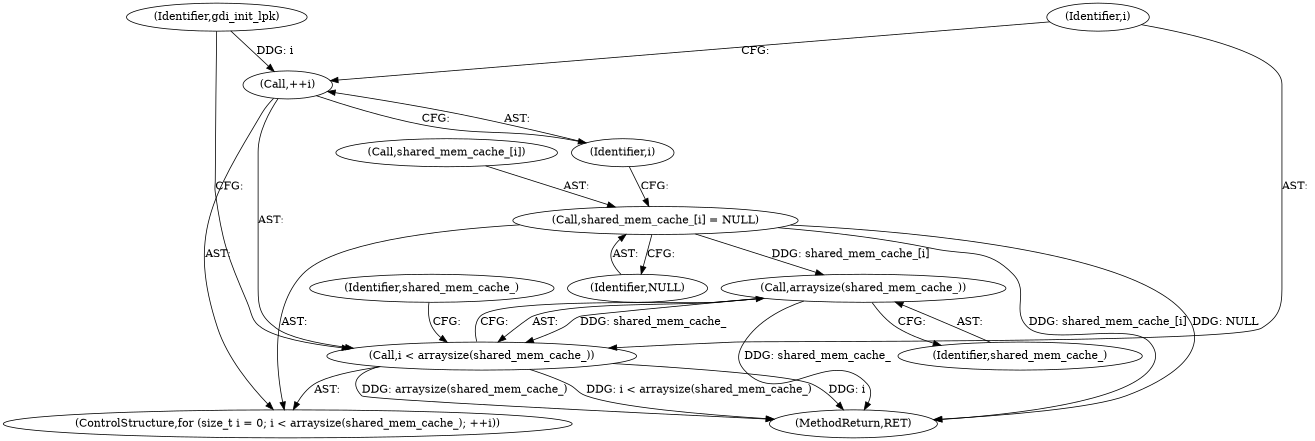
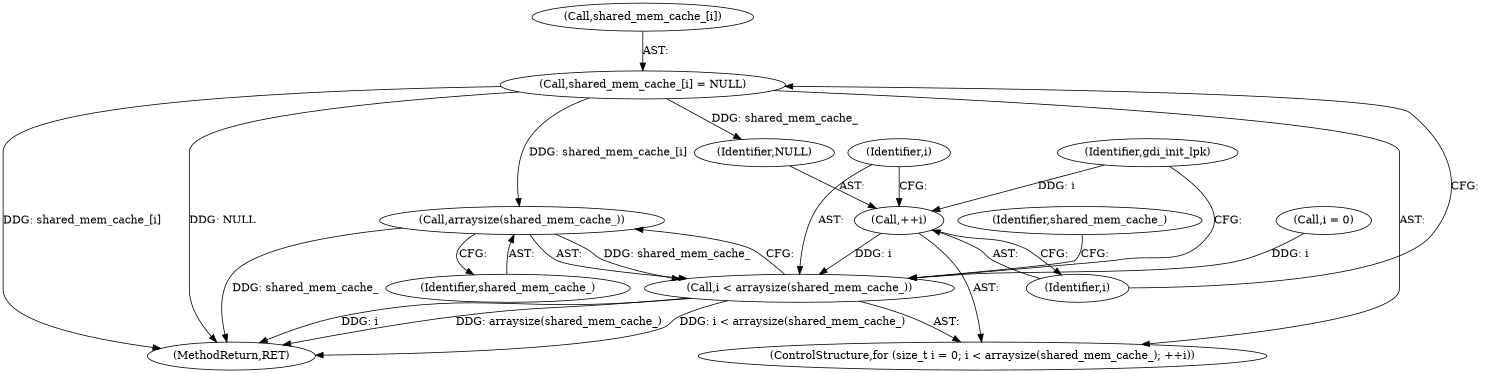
  digraph {
    n1 [label="(Call,shared_mem_cache_[i] = NULL)"]
    n2 [label="(Call,arraysize(shared_mem_cache_))"]
    n3 [label="(Identifier,NULL)"]
    n4 [label="(MethodReturn,RET)"]
    n5 [label="(ControlStructure,for (size_t i = 0; i < arraysize(shared_mem_cache_); ++i))"]
    n6 [label="(Call,i < arraysize(shared_mem_cache_))"]
    n7 [label="(Identifier,shared_mem_cache_)"]
    n8 [label="(Call,++i)"]
    n9 [label="(Identifier,i)"]
    n10 [label="(Call,shared_mem_cache_[i])"]
    n11 [label="(Identifier,i)"]
    n12 [label="(Identifier,shared_mem_cache_)"]
    n13 [label="(Identifier,gdi_init_lpk)"]
+   n14 [label="(Call,i = 0)"]
    n1 -> n2 [label="DDG: shared_mem_cache_[i]"]
-   n1 -> n3 [label="CFG: "]
+   n1 -> n3 [label="DDG: shared_mem_cache_"]
    n1 -> n4 [label="DDG: shared_mem_cache_[i]"]
    n1 -> n4 [label="DDG: NULL"]
    n1 -> n5 [label="AST: "]
    n2 -> n4 [label="DDG: shared_mem_cache_"]
    n2 -> n6 [label="AST: "]
    n2 -> n6 [label="DDG: shared_mem_cache_"]
    n2 -> n7 [label="CFG: "]
-   n3 -> n1 [label="AST: "]
+   n3 -> n8 [label="AST: "]
    n6 -> n2 [label="CFG: "]
    n6 -> n4 [label="DDG: arraysize(shared_mem_cache_)"]
    n6 -> n4 [label="DDG: i < arraysize(shared_mem_cache_)"]
    n6 -> n4 [label="DDG: i"]
    n6 -> n5 [label="AST: "]
    n7 -> n2 [label="AST: "]
    n8 -> n5 [label="AST: "]
-   n8 -> n6 [label="AST: "]
+   n8 -> n6 [label="DDG: i"]
    n8 -> n9 [label="CFG: "]
    n9 -> n1 [label="CFG: "]
    n9 -> n8 [label="AST: "]
    n10 -> n1 [label="AST: "]
    n11 -> n6 [label="AST: "]
    n11 -> n8 [label="CFG: "]
    n12 -> n6 [label="CFG: "]
    n13 -> n6 [label="CFG: "]
    n13 -> n8 [label="DDG: i"]
+   n14 -> n6 [label="DDG: i"]
  }
